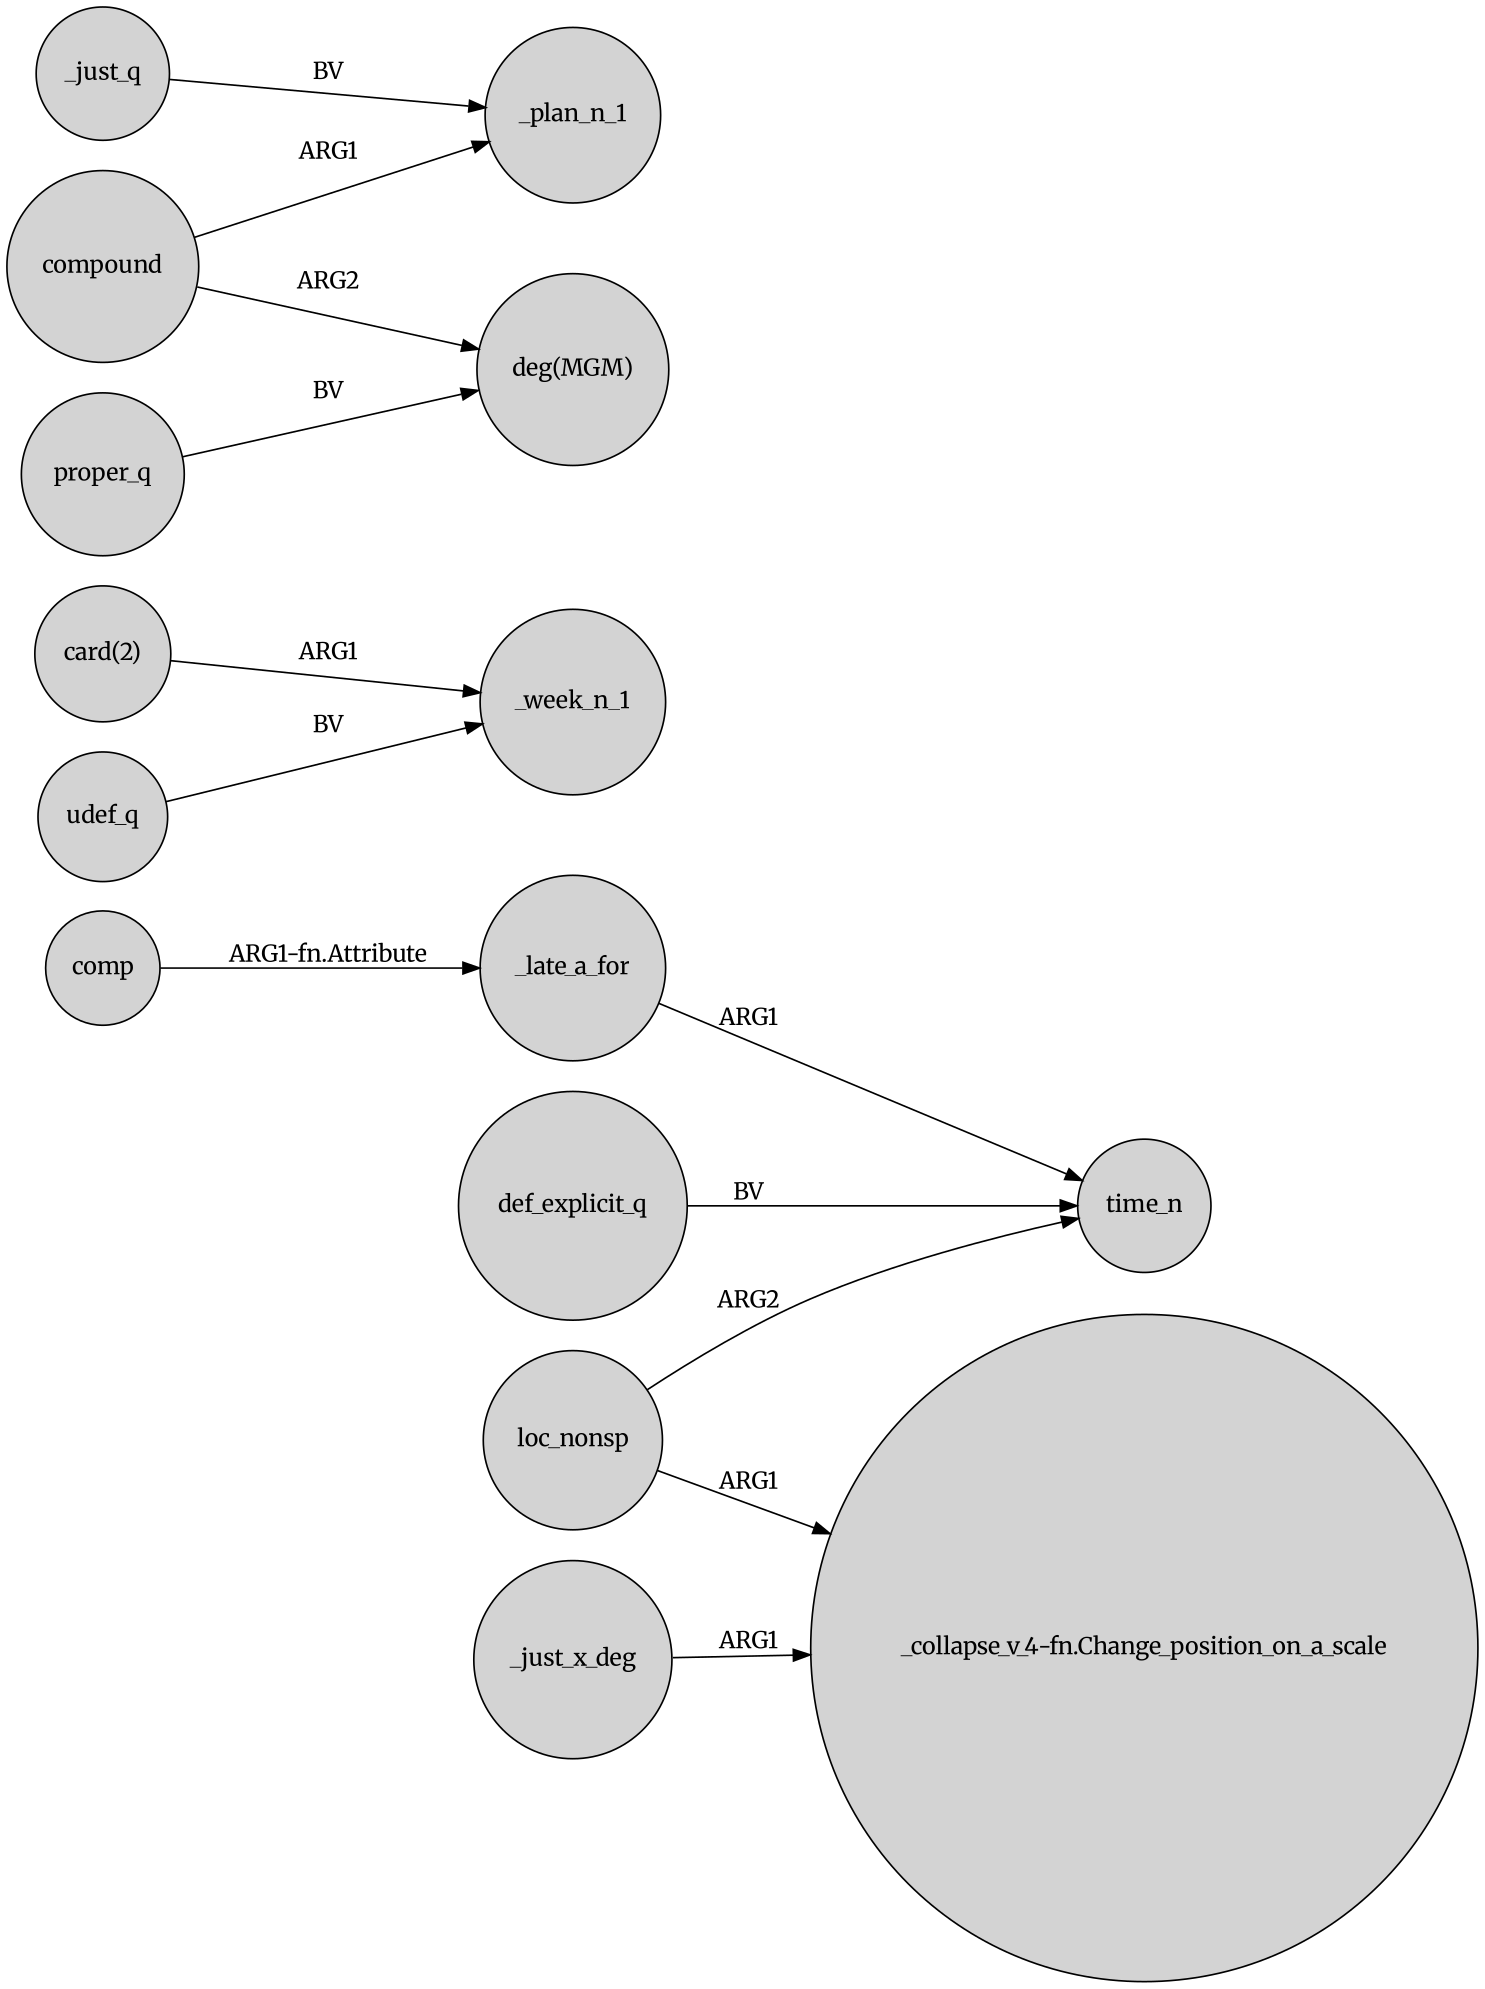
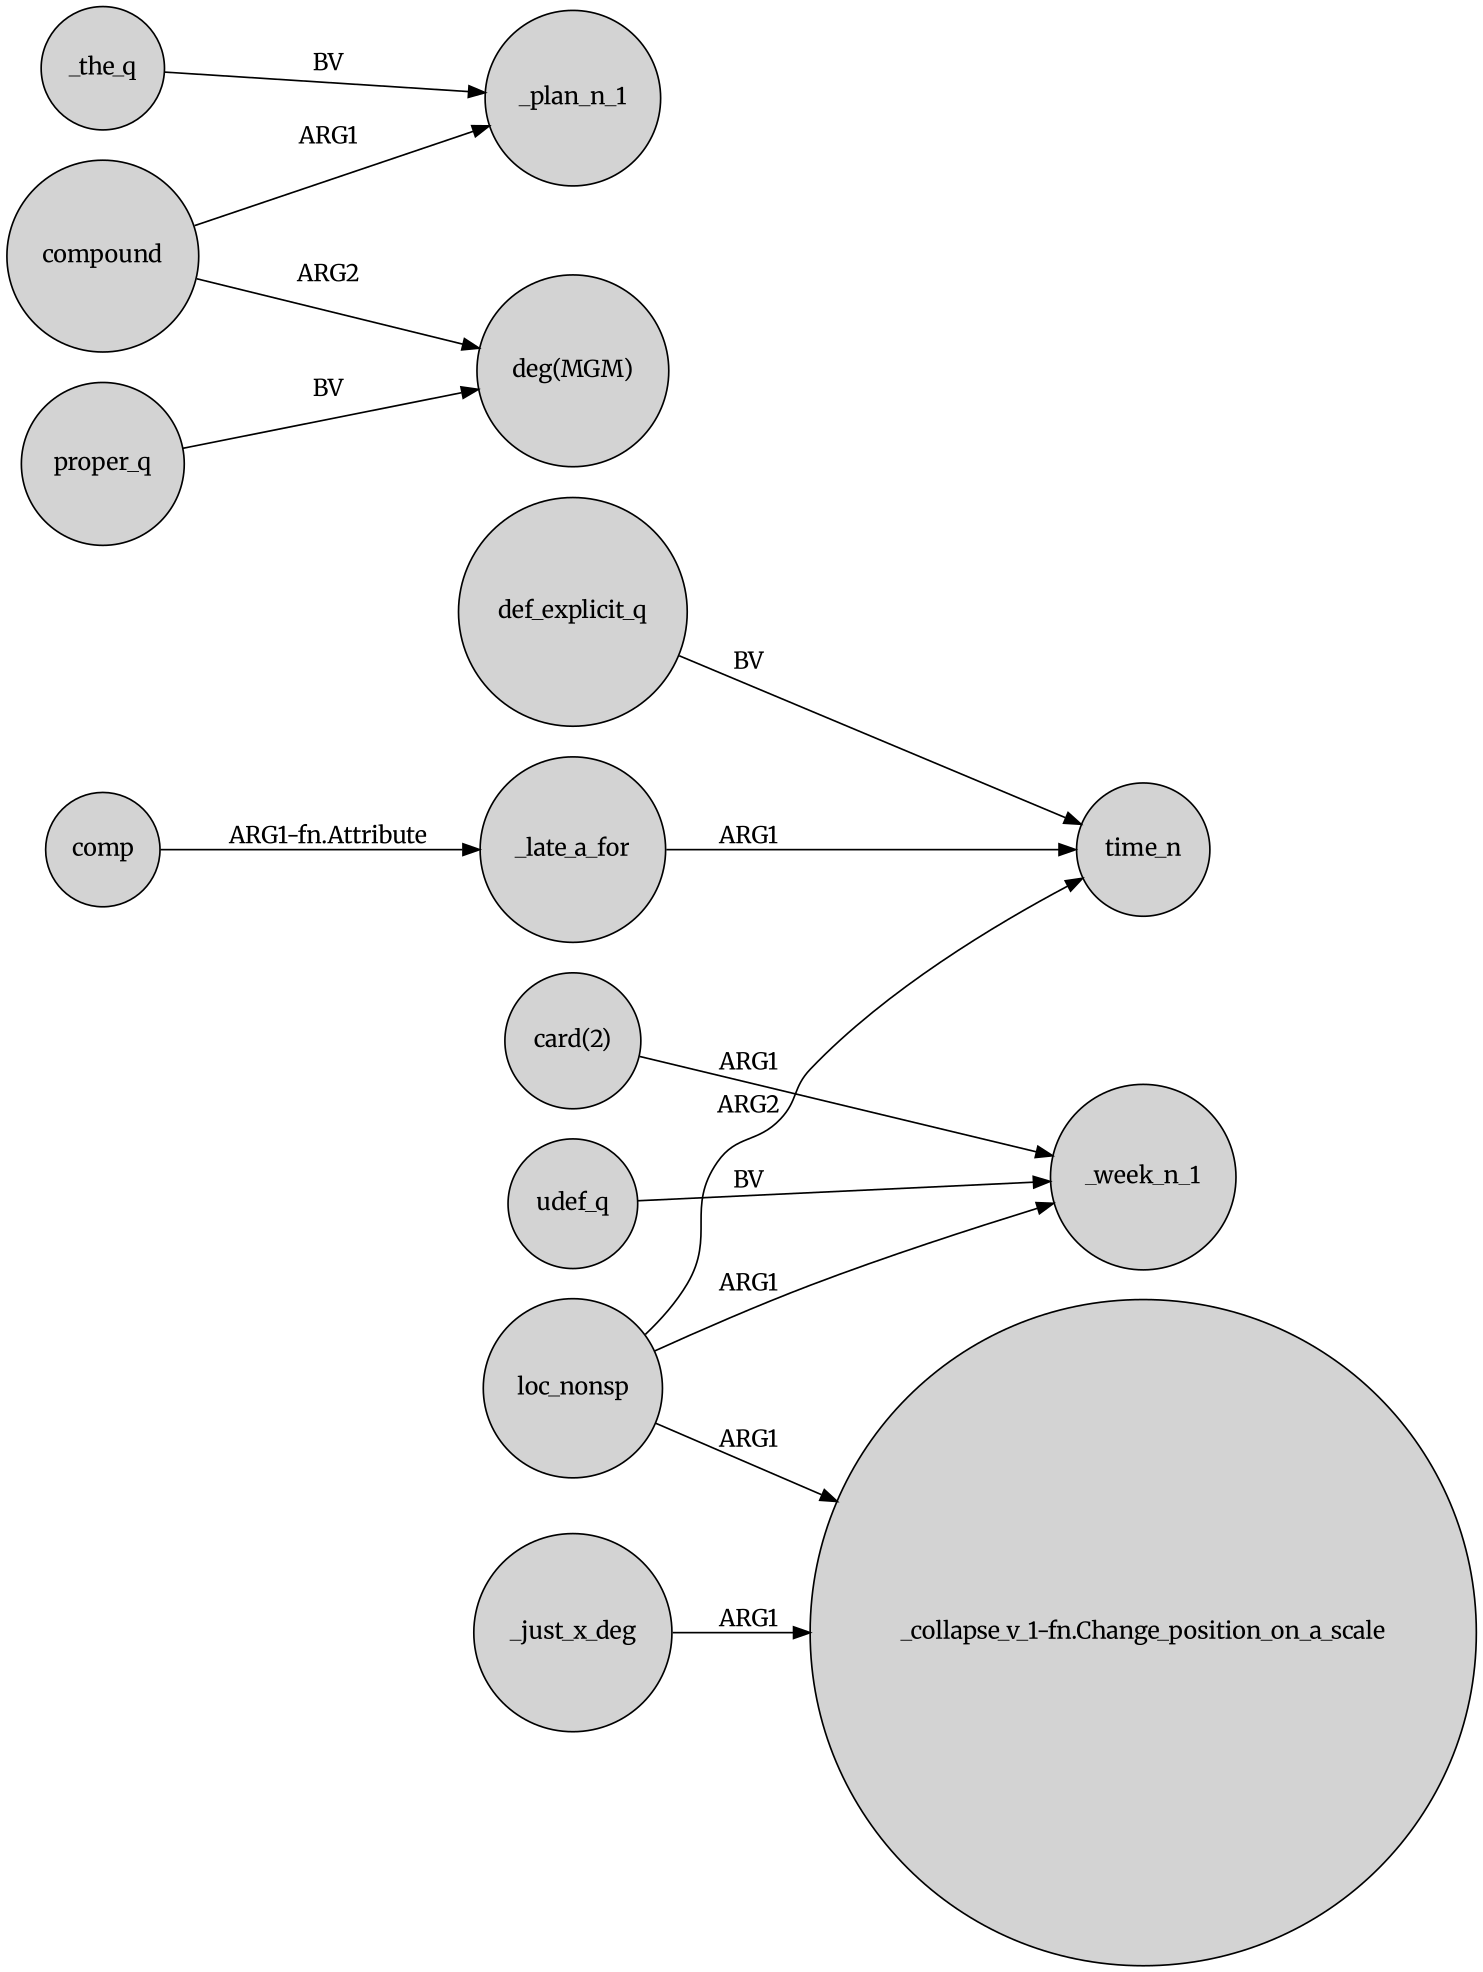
  digraph {
    fontname=Merriweather
    rankdir=LR
    node [fontname=Merriweather shape=circle style=filled]
    edge [fontname=Merriweather]
    _late_a_for
    time_n
    def_explicit_q
    comp
    loc_nonsp
    _week_n_1
-   "_collapse_v_1-fn.Change_position_on_a_scale" [label="_collapse_v_4-fn.Change_position_on_a_scale"]
+   "_collapse_v_1-fn.Change_position_on_a_scale"
    compound
    _plan_n_1
    n10 [label="deg(MGM)"]
    proper_q
-   _the_q [label=_just_q]
+   _the_q
    _just_x_deg
    "card(2)"
    udef_q
    _late_a_for -> time_n [label=ARG1]
    def_explicit_q -> time_n [label=BV]
    comp -> _late_a_for [label="ARG1-fn.Attribute"]
    loc_nonsp -> time_n [label=ARG2]
+   loc_nonsp -> _week_n_1 [label=ARG1]
    loc_nonsp -> "_collapse_v_1-fn.Change_position_on_a_scale" [label=ARG1]
    compound -> _plan_n_1 [label=ARG1]
    compound -> n10 [label=ARG2]
    proper_q -> n10 [label=BV]
    _the_q -> _plan_n_1 [label=BV]
    _just_x_deg -> "_collapse_v_1-fn.Change_position_on_a_scale" [label=ARG1]
    "card(2)" -> _week_n_1 [label=ARG1]
    udef_q -> _week_n_1 [label=BV]
  }
